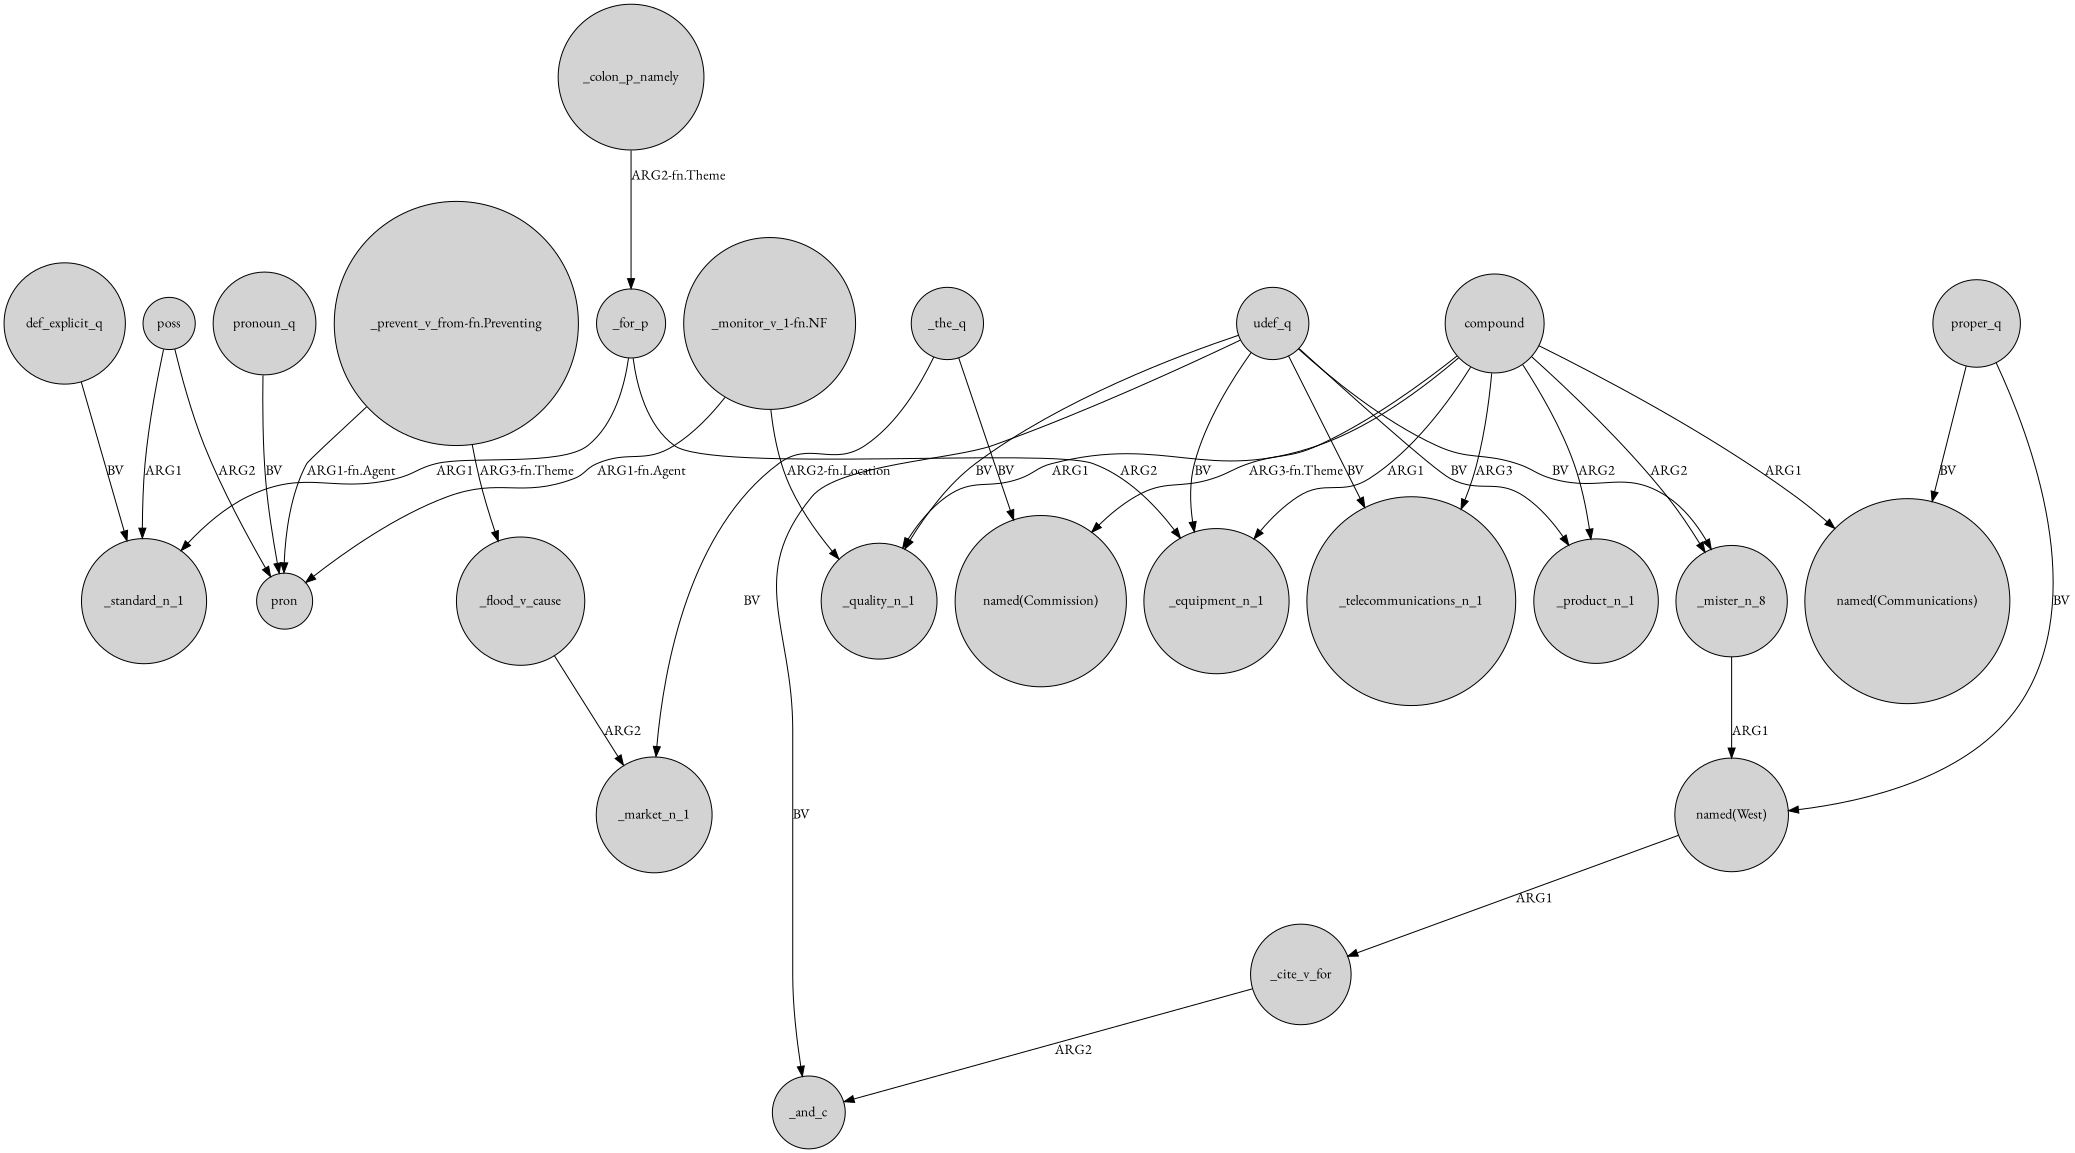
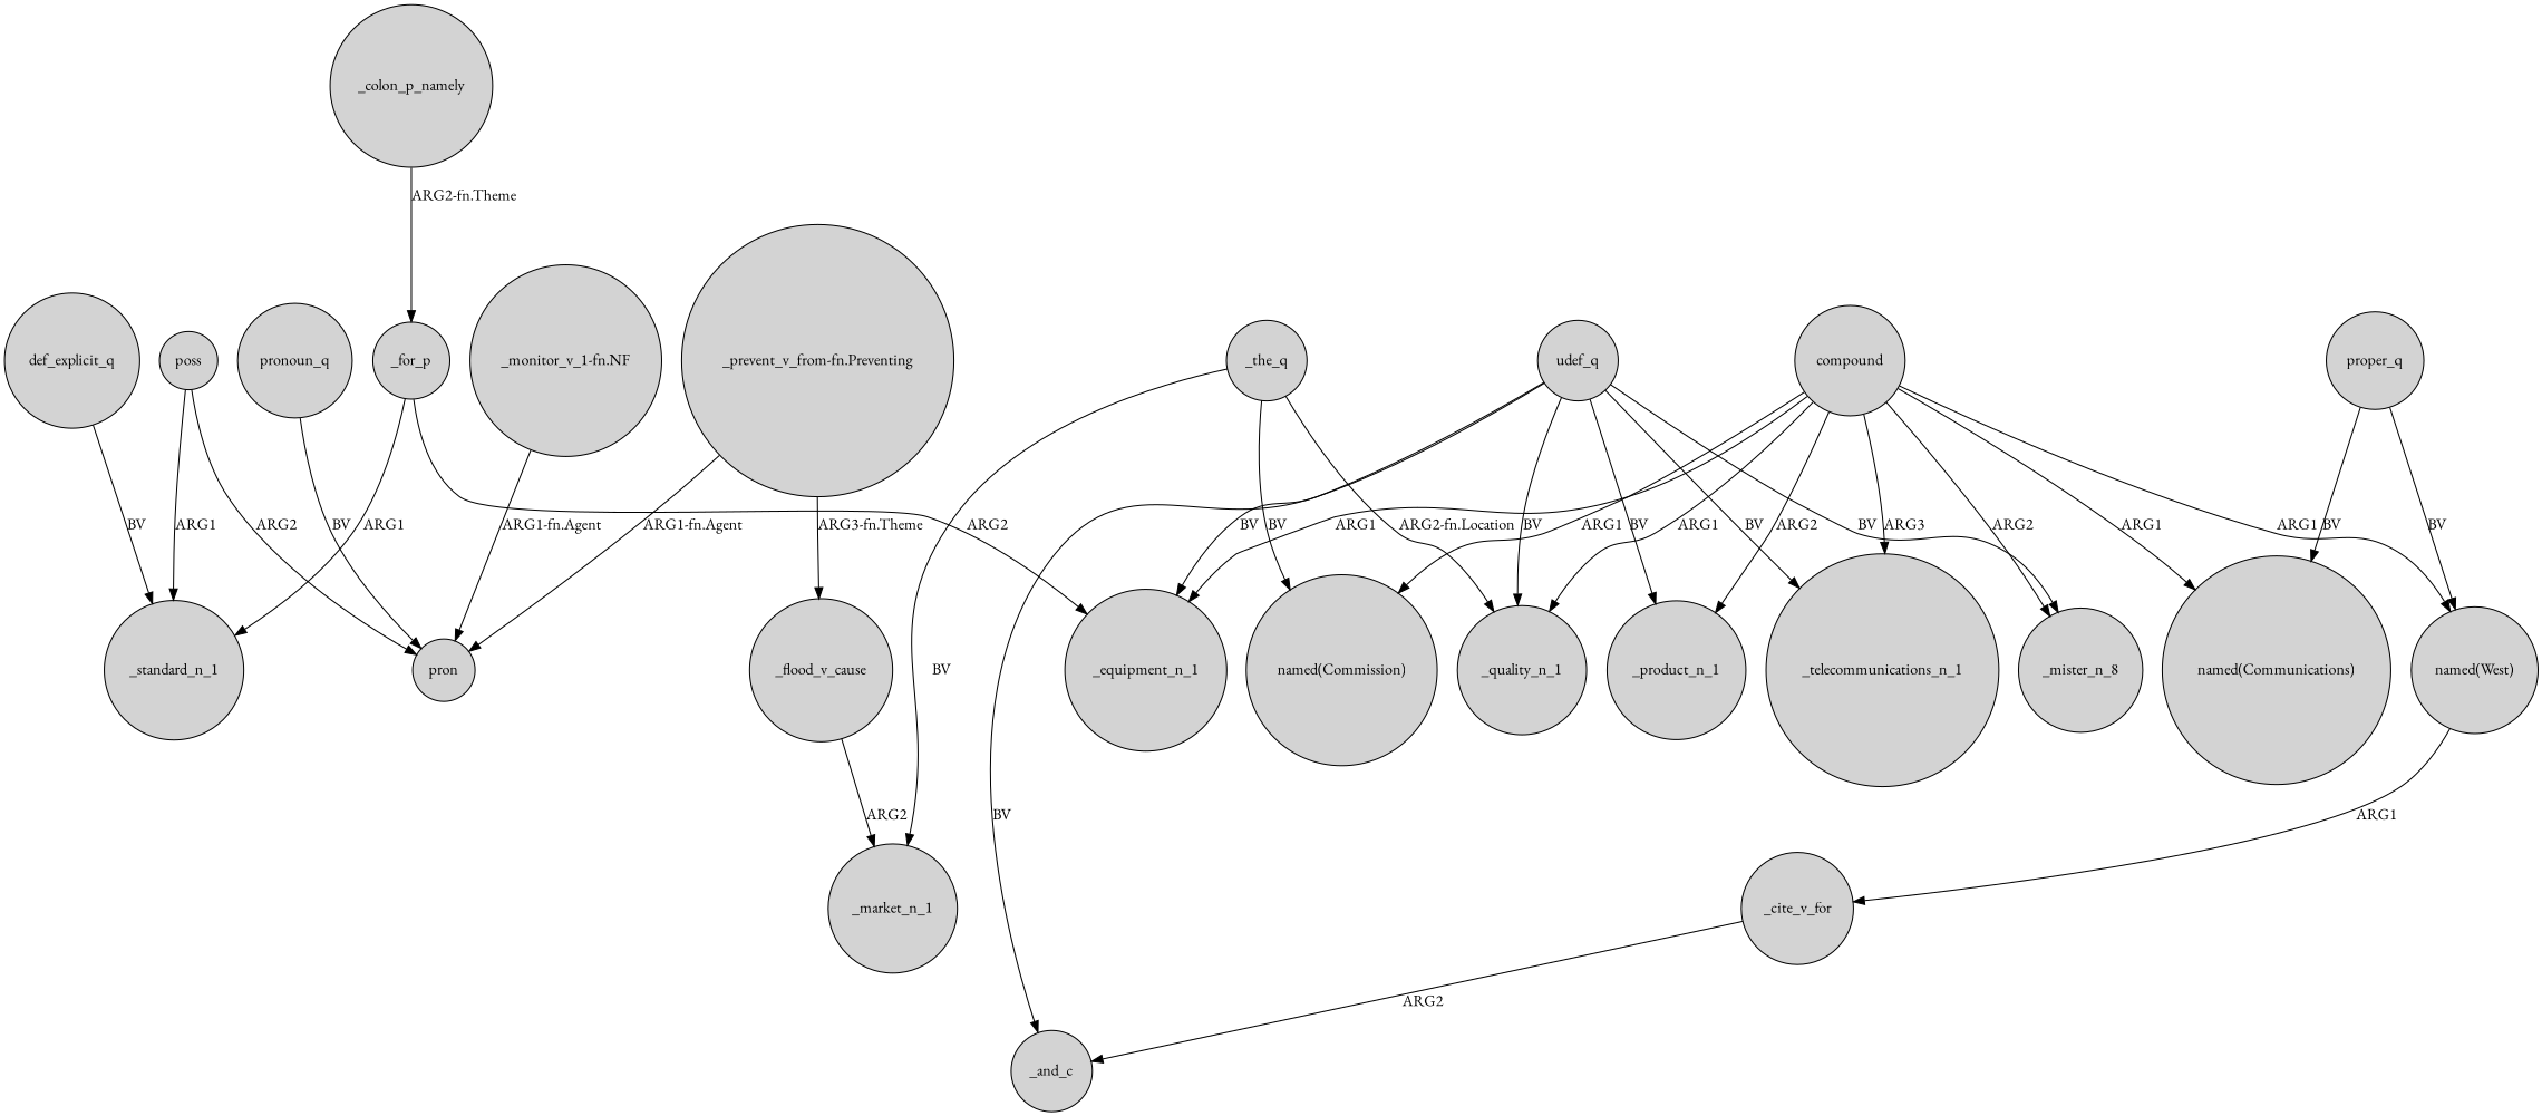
  digraph {
    fontname="EB Garamond"
    node [fontname="EB Garamond" shape=circle style=filled]
    edge [fontname="EB Garamond"]
    udef_q
    _quality_n_1
    _equipment_n_1
    n4 [label=_mister_n_8]
    _telecommunications_n_1
    _product_n_1
    _and_c
    compound
    "named(Commission)"
    "named(Communications)"
    "named(West)"
    _cite_v_for
    def_explicit_q
    _standard_n_1
    poss
    pron
    _for_p
    _colon_p_namely
    proper_q
    _flood_v_cause
    _market_n_1
    "_monitor_v_1-fn.NF"
    "_prevent_v_from-fn.Preventing"
    pronoun_q
    _the_q
    udef_q -> _quality_n_1 [label=BV]
    udef_q -> _equipment_n_1 [label=BV]
    udef_q -> n4 [label=BV]
    udef_q -> _telecommunications_n_1 [label=BV]
    udef_q -> _product_n_1 [label=BV]
    udef_q -> _and_c [label=BV]
    compound -> _quality_n_1 [label=ARG1]
    compound -> _equipment_n_1 [label=ARG1]
    compound -> n4 [label=ARG2]
    compound -> _telecommunications_n_1 [label=ARG3]
    compound -> _product_n_1 [label=ARG2]
-   compound -> "named(Commission)" [label="ARG3-fn.Theme"]
+   compound -> "named(Commission)" [label=ARG1]
    compound -> "named(Communications)" [label=ARG1]
-   n4 -> "named(West)" [label=ARG1]
+   compound -> "named(West)" [label=ARG1]
    "named(West)" -> _cite_v_for [label=ARG1]
    _cite_v_for -> _and_c [label=ARG2]
    def_explicit_q -> _standard_n_1 [label=BV]
    poss -> _standard_n_1 [label=ARG1]
    poss -> pron [label=ARG2]
    _for_p -> _equipment_n_1 [label=ARG2]
    _for_p -> _standard_n_1 [label=ARG1]
    _colon_p_namely -> _for_p [label="ARG2-fn.Theme"]
    proper_q -> "named(Communications)" [label=BV]
    proper_q -> "named(West)" [label=BV]
    _flood_v_cause -> _market_n_1 [label=ARG2]
-   "_monitor_v_1-fn.NF" -> _quality_n_1 [label="ARG2-fn.Location"]
+   _the_q -> _quality_n_1 [label="ARG2-fn.Location"]
    "_monitor_v_1-fn.NF" -> pron [label="ARG1-fn.Agent"]
    "_prevent_v_from-fn.Preventing" -> pron [label="ARG1-fn.Agent"]
    "_prevent_v_from-fn.Preventing" -> _flood_v_cause [label="ARG3-fn.Theme"]
    pronoun_q -> pron [label=BV]
    _the_q -> "named(Commission)" [label=BV]
    _the_q -> _market_n_1 [label=BV]
  }
